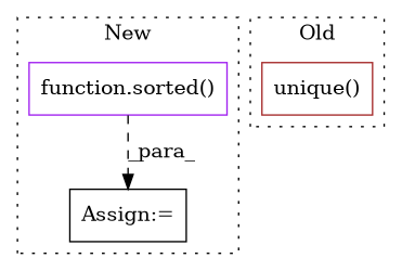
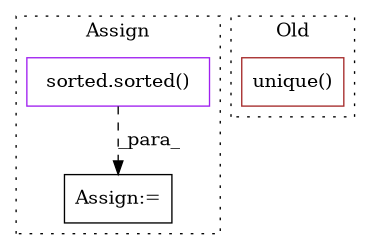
  digraph {
    node [a=75 shape=box]
-   n1 [l="7,1" label="function.sorted()" s="3853,3893" color=purple]
+   n1 [l="7,1" label="sorted.sorted()" s="3853,3893" color=purple]
    n2 [a=68 l=3 label="Assign:=" s=3850 color=black]
    n3 [l=33 label="unique()" s=4467 color=brown]
    subgraph cluster_1 {
-     label=New
+     label=Assign
      style=dotted
      n1
      n2
    }
    subgraph cluster_2 {
      label=Old
      style=dotted
      n3
    }
    n1 -> n2 [label=_para_ style=dashed]
  }
